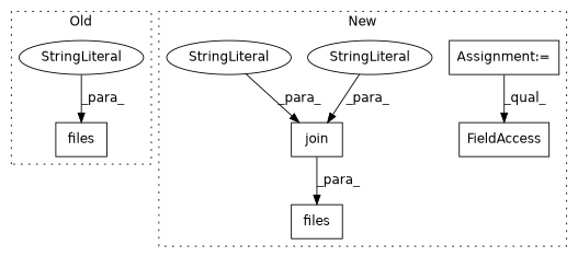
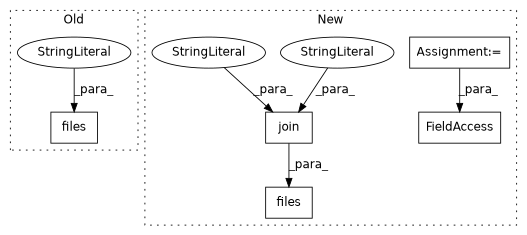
  digraph {
    fontname="DejaVu Sans"
    node [a=32 fontname="DejaVu Sans" l="6,1" shape=box]
    edge [fontname="DejaVu Sans"]
    n1 [label=files s="1696,1727"]
    n2 [a=45 l=25 label=StringLiteral s=1702 shape=ellipse]
    n3 [label=files s="1727,1774"]
    n4 [l="5,1" label=join s="1741,1773"]
    n5 [a=22 l=7 label=FieldAccess s=1733]
    n6 [a=7 l=2 label="Assignment:=" s=889]
    n7 [a=45 l=6 label=StringLiteral s=1746 shape=ellipse]
    n8 [a=45 l=20 label=StringLiteral s=1753 shape=ellipse]
    subgraph cluster_1 {
      label=Old
      style=dotted
      n1
      n2
    }
    subgraph cluster_2 {
      label=New
      style=dotted
      n3
      n4
      n5
      n6
      n7
      n8
    }
    n2 -> n1 [label=_para_]
    n4 -> n3 [label=_para_]
-   n6 -> n5 [label=_qual_]
+   n6 -> n5 [label=_para_]
    n7 -> n4 [label=_para_]
    n8 -> n4 [label=_para_]
  }
